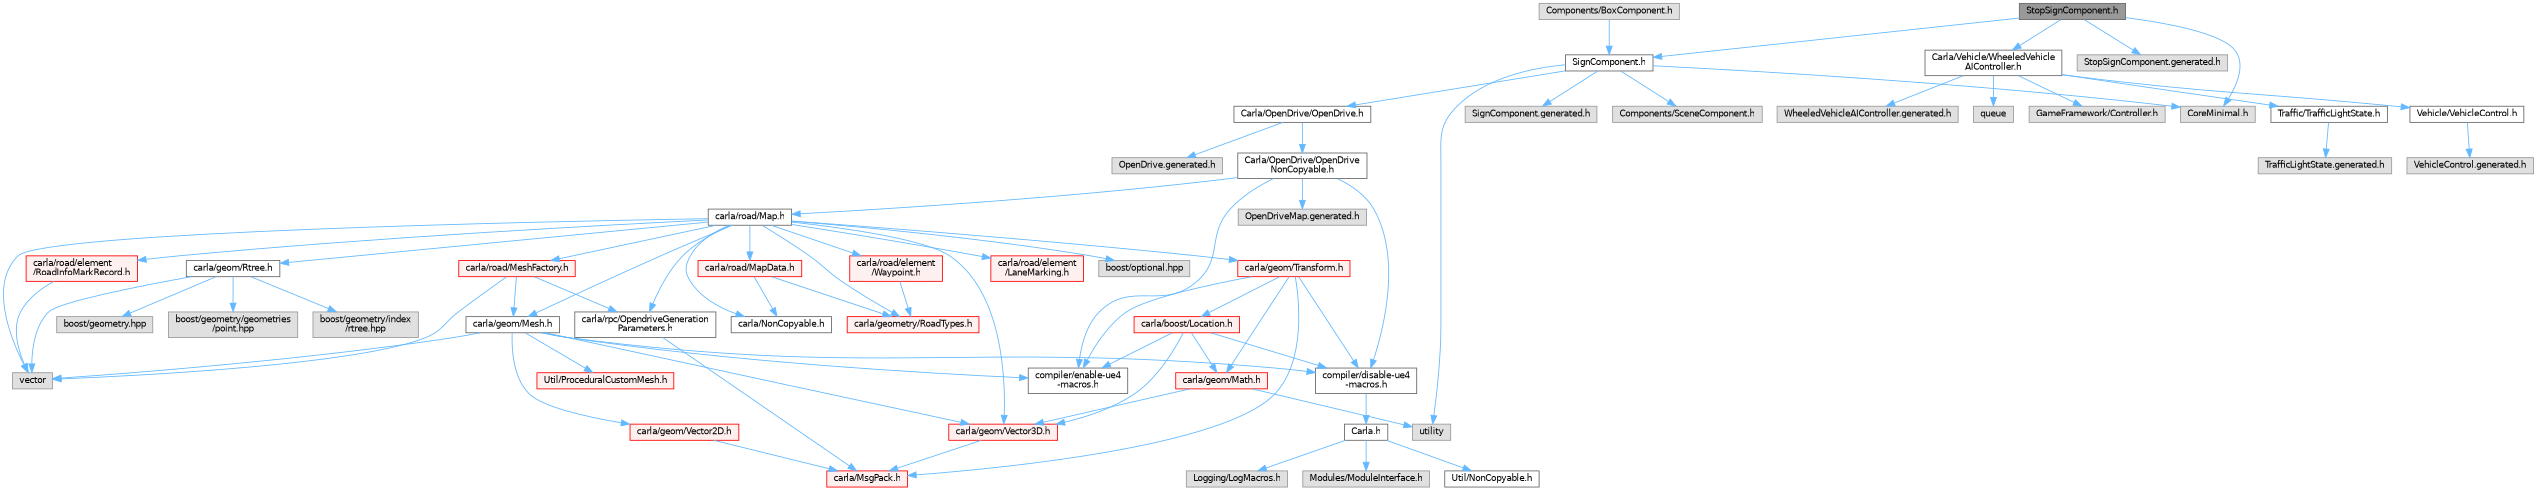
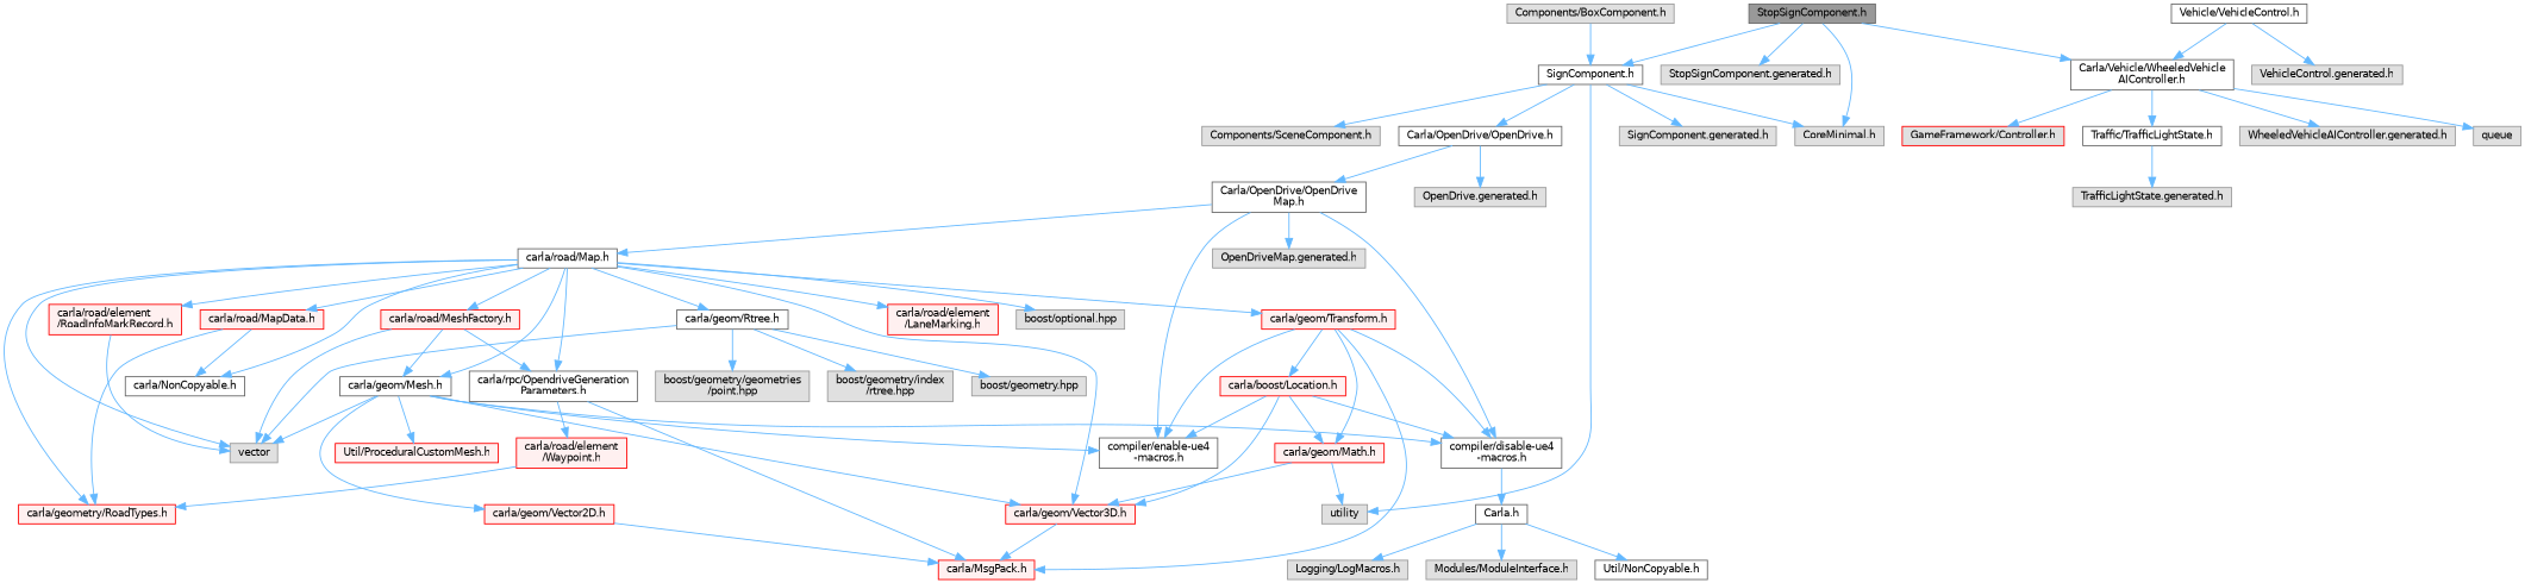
  digraph {
    node [color=grey60 fillcolor="#E0E0E0" fontname=Helvetica fontsize=10 shape=box style=filled]
    edge [color=steelblue1 fontname=Helvetica fontsize=10 labelfontname=Helvetica labelfontsize=10 style=solid]
    n1 [color=gray40 fillcolor=grey60 fontcolor=black height=0.2 label="StopSignComponent.h" width=0.4]
    n2 [height=0.2 label="CoreMinimal.h" width=0.4]
    n3 [color=grey40 fillcolor=white height=0.2 label="SignComponent.h" width=0.4]
    n4 [color=grey40 fillcolor=white height=0.2 label="Carla/Vehicle/WheeledVehicle\lAIController.h" width=0.4]
    n5 [height=0.2 label="StopSignComponent.generated.h" width=0.4]
    n6 [height=0.2 label="Components/SceneComponent.h" width=0.4]
    n7 [color=grey40 fillcolor=white height=0.2 label="Carla/OpenDrive/OpenDrive.h" width=0.4]
    n8 [height=0.2 label=utility width=0.4]
    n9 [height=0.2 label="SignComponent.generated.h" width=0.4]
    n10 [height=0.2 label=queue width=0.4]
-   n11 [height=0.2 label="GameFramework/Controller.h" width=0.4]
+   n11 [color=red height=0.2 label="GameFramework/Controller.h" width=0.4]
    n12 [color=grey40 fillcolor=white height=0.2 label="Traffic/TrafficLightState.h" width=0.4]
    n13 [color=grey40 fillcolor=white height=0.2 label="Vehicle/VehicleControl.h" width=0.4]
    n14 [height=0.2 label="WheeledVehicleAIController.generated.h" width=0.4]
    n15 [height=0.2 label="Components/BoxComponent.h" width=0.4]
-   n16 [color=grey40 fillcolor=white height=0.2 label="Carla/OpenDrive/OpenDrive\lNonCopyable.h" width=0.4]
+   n16 [color=grey40 fillcolor=white height=0.2 label="Carla/OpenDrive/OpenDrive\lMap.h" width=0.4]
    n17 [height=0.2 label="OpenDrive.generated.h" width=0.4]
    n18 [color=grey40 fillcolor=white height=0.2 label="compiler/disable-ue4\l-macros.h" width=0.4]
    n19 [color=grey40 fillcolor=white height=0.2 label="carla/road/Map.h" width=0.4]
    n20 [color=grey40 fillcolor=white height=0.2 label="compiler/enable-ue4\l-macros.h" width=0.4]
    n21 [height=0.2 label="OpenDriveMap.generated.h" width=0.4]
    n22 [color=grey40 fillcolor=white height=0.2 label="Carla.h" width=0.4]
    n23 [color=grey40 fillcolor=white height=0.2 label="carla/geom/Mesh.h" width=0.4]
    n24 [height=0.2 label=vector width=0.4]
    n25 [color=red fillcolor="#FFF0F0" height=0.2 label="carla/geom/Vector3D.h" width=0.4]
    n26 [color=grey40 fillcolor=white height=0.2 label="carla/geom/Rtree.h" width=0.4]
    n27 [color=red fillcolor="#FFF0F0" height=0.2 label="carla/geom/Transform.h" width=0.4]
    n28 [color=grey40 fillcolor=white height=0.2 label="carla/NonCopyable.h" width=0.4]
    n29 [color=red fillcolor="#FFF0F0" height=0.2 label="carla/road/element\l/LaneMarking.h" width=0.4]
    n30 [color=red fillcolor="#FFF0F0" height=0.2 label="carla/road/element\l/RoadInfoMarkRecord.h" width=0.4]
    n31 [color=red fillcolor="#FFF0F0" height=0.2 label="carla/road/element\l/Waypoint.h" width=0.4]
    n32 [color=red fillcolor="#FFF0F0" height=0.2 label="carla/geometry/RoadTypes.h" width=0.4]
    n33 [color=red fillcolor="#FFF0F0" height=0.2 label="carla/road/MapData.h" width=0.4]
    n34 [color=red fillcolor="#FFF0F0" height=0.2 label="carla/road/MeshFactory.h" width=0.4]
    n35 [color=grey40 fillcolor=white height=0.2 label="carla/rpc/OpendriveGeneration\lParameters.h" width=0.4]
    n36 [height=0.2 label="boost/optional.hpp" width=0.4]
    n37 [color=grey40 fillcolor=white height=0.2 label="Util/NonCopyable.h" width=0.4]
    n38 [height=0.2 label="Logging/LogMacros.h" width=0.4]
    n39 [height=0.2 label="Modules/ModuleInterface.h" width=0.4]
    n40 [color=red fillcolor="#FFF0F0" height=0.2 label="carla/geom/Vector2D.h" width=0.4]
    n41 [color=red fillcolor="#FFF0F0" height=0.2 label="Util/ProceduralCustomMesh.h" width=0.4]
    n42 [color=red fillcolor="#FFF0F0" height=0.2 label="carla/MsgPack.h" width=0.4]
    n43 [height=0.2 label="boost/geometry.hpp" width=0.4]
    n44 [height=0.2 label="boost/geometry/geometries\l/point.hpp" width=0.4]
    n45 [height=0.2 label="boost/geometry/index\l/rtree.hpp" width=0.4]
    n46 [color=red fillcolor="#FFF0F0" height=0.2 label="carla/boost/Location.h" width=0.4]
    n47 [color=red fillcolor="#FFF0F0" height=0.2 label="carla/geom/Math.h" width=0.4]
    n48 [height=0.2 label="TrafficLightState.generated.h" width=0.4]
    n49 [height=0.2 label="VehicleControl.generated.h" width=0.4]
    n1 -> n2
    n1 -> n3
    n1 -> n4
    n1 -> n5
    n3 -> n2
    n3 -> n6
    n3 -> n7
    n3 -> n8
    n3 -> n9
    n4 -> n10
    n4 -> n11
    n4 -> n12
-   n4 -> n13
+   n13 -> n4
    n4 -> n14
    n7 -> n16
    n7 -> n17
    n12 -> n48
    n13 -> n49
    n15 -> n3
    n16 -> n18
    n16 -> n19
    n16 -> n20
    n16 -> n21
    n18 -> n22
    n19 -> n23
    n19 -> n24
    n19 -> n25
    n19 -> n26
    n19 -> n27
    n19 -> n28
    n19 -> n29
    n19 -> n30
-   n19 -> n31
+   n35 -> n31
    n19 -> n32
    n19 -> n33
    n19 -> n34
    n19 -> n35
    n19 -> n36
    n22 -> n37
    n22 -> n38
    n22 -> n39
    n23 -> n18
    n23 -> n20
    n23 -> n24
    n23 -> n25
    n23 -> n40
    n23 -> n41
    n25 -> n42
    n26 -> n24
    n26 -> n43
    n26 -> n44
    n26 -> n45
    n27 -> n18
    n27 -> n20
    n27 -> n42
    n27 -> n46
    n27 -> n47
    n30 -> n24
    n31 -> n32
    n33 -> n28
    n33 -> n32
    n34 -> n23
    n34 -> n24
    n34 -> n35
    n35 -> n42
    n40 -> n42
    n46 -> n18
    n46 -> n20
    n46 -> n25
    n46 -> n47
    n47 -> n8
    n47 -> n25
  }
